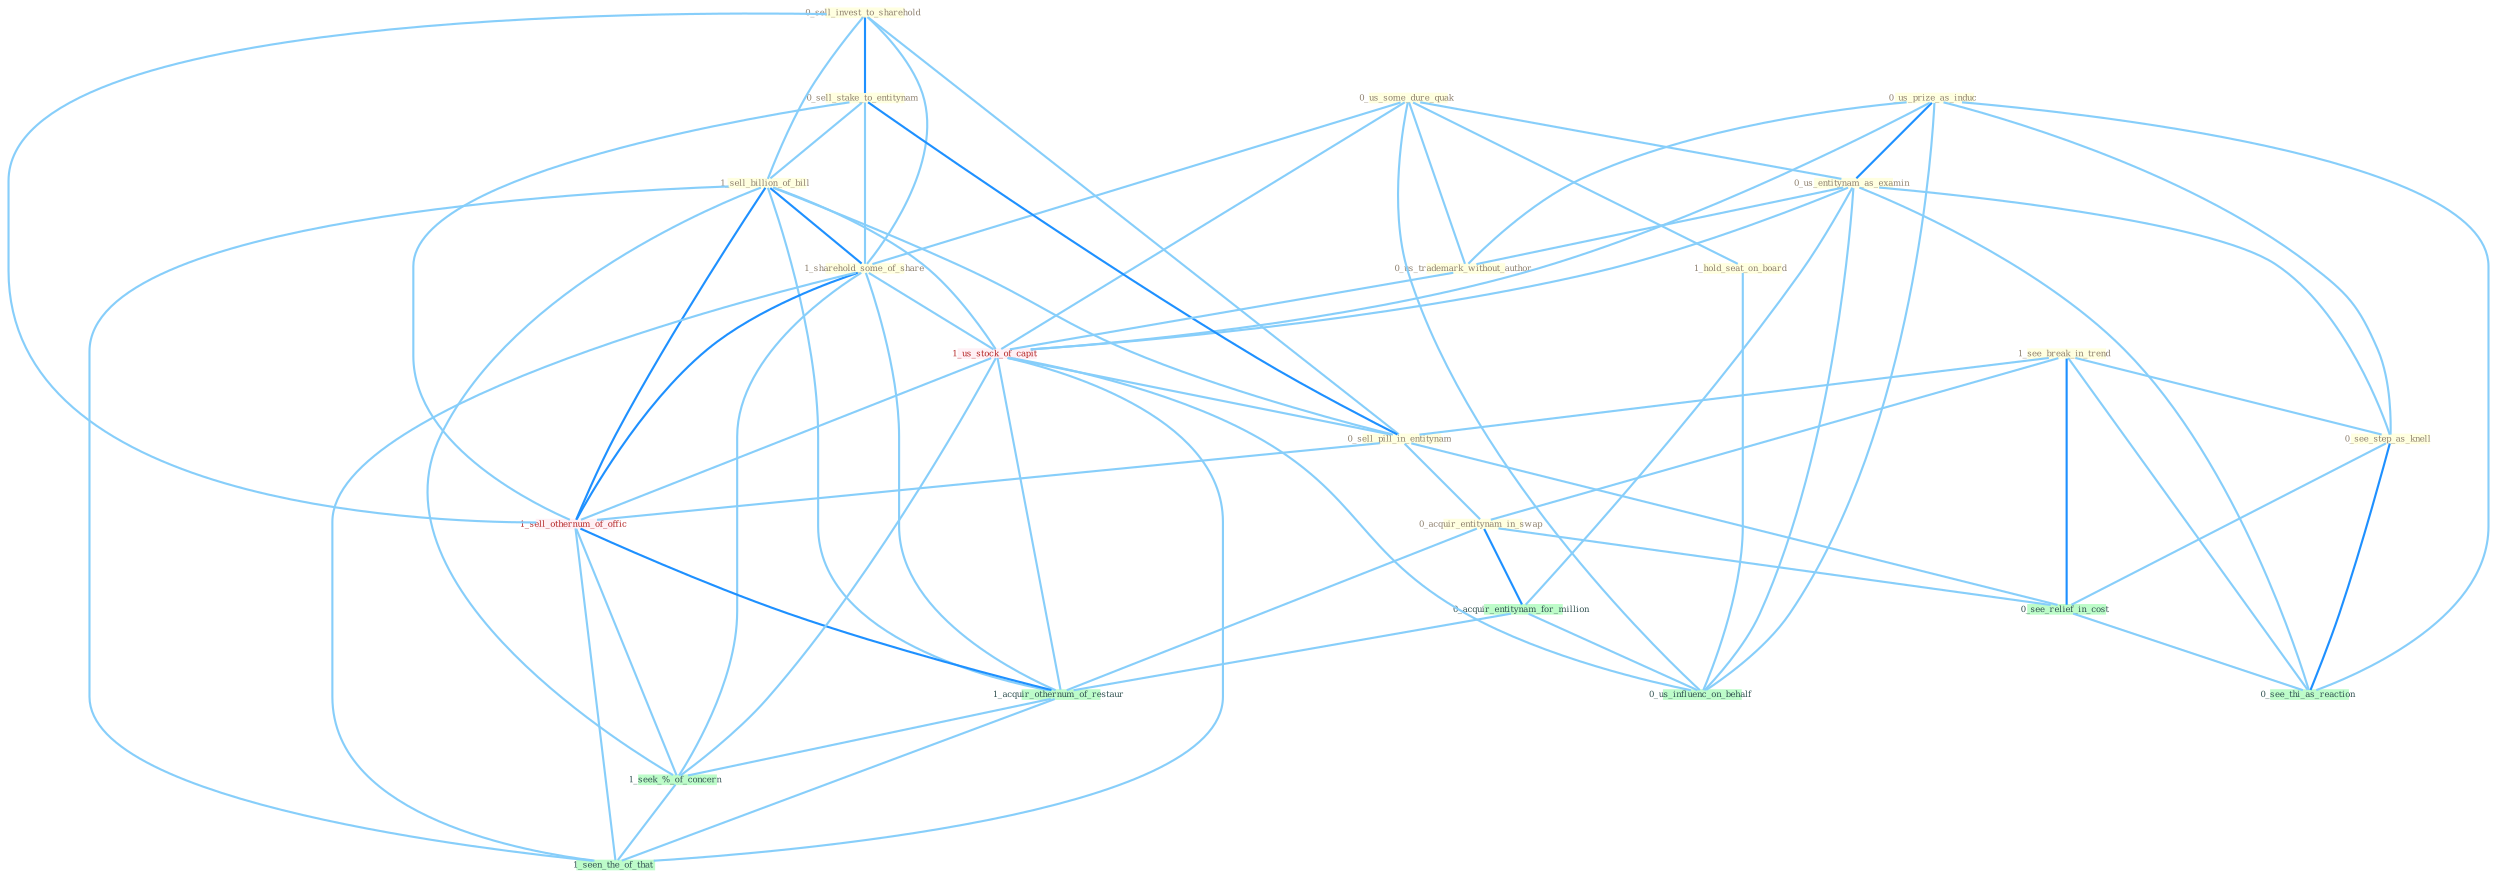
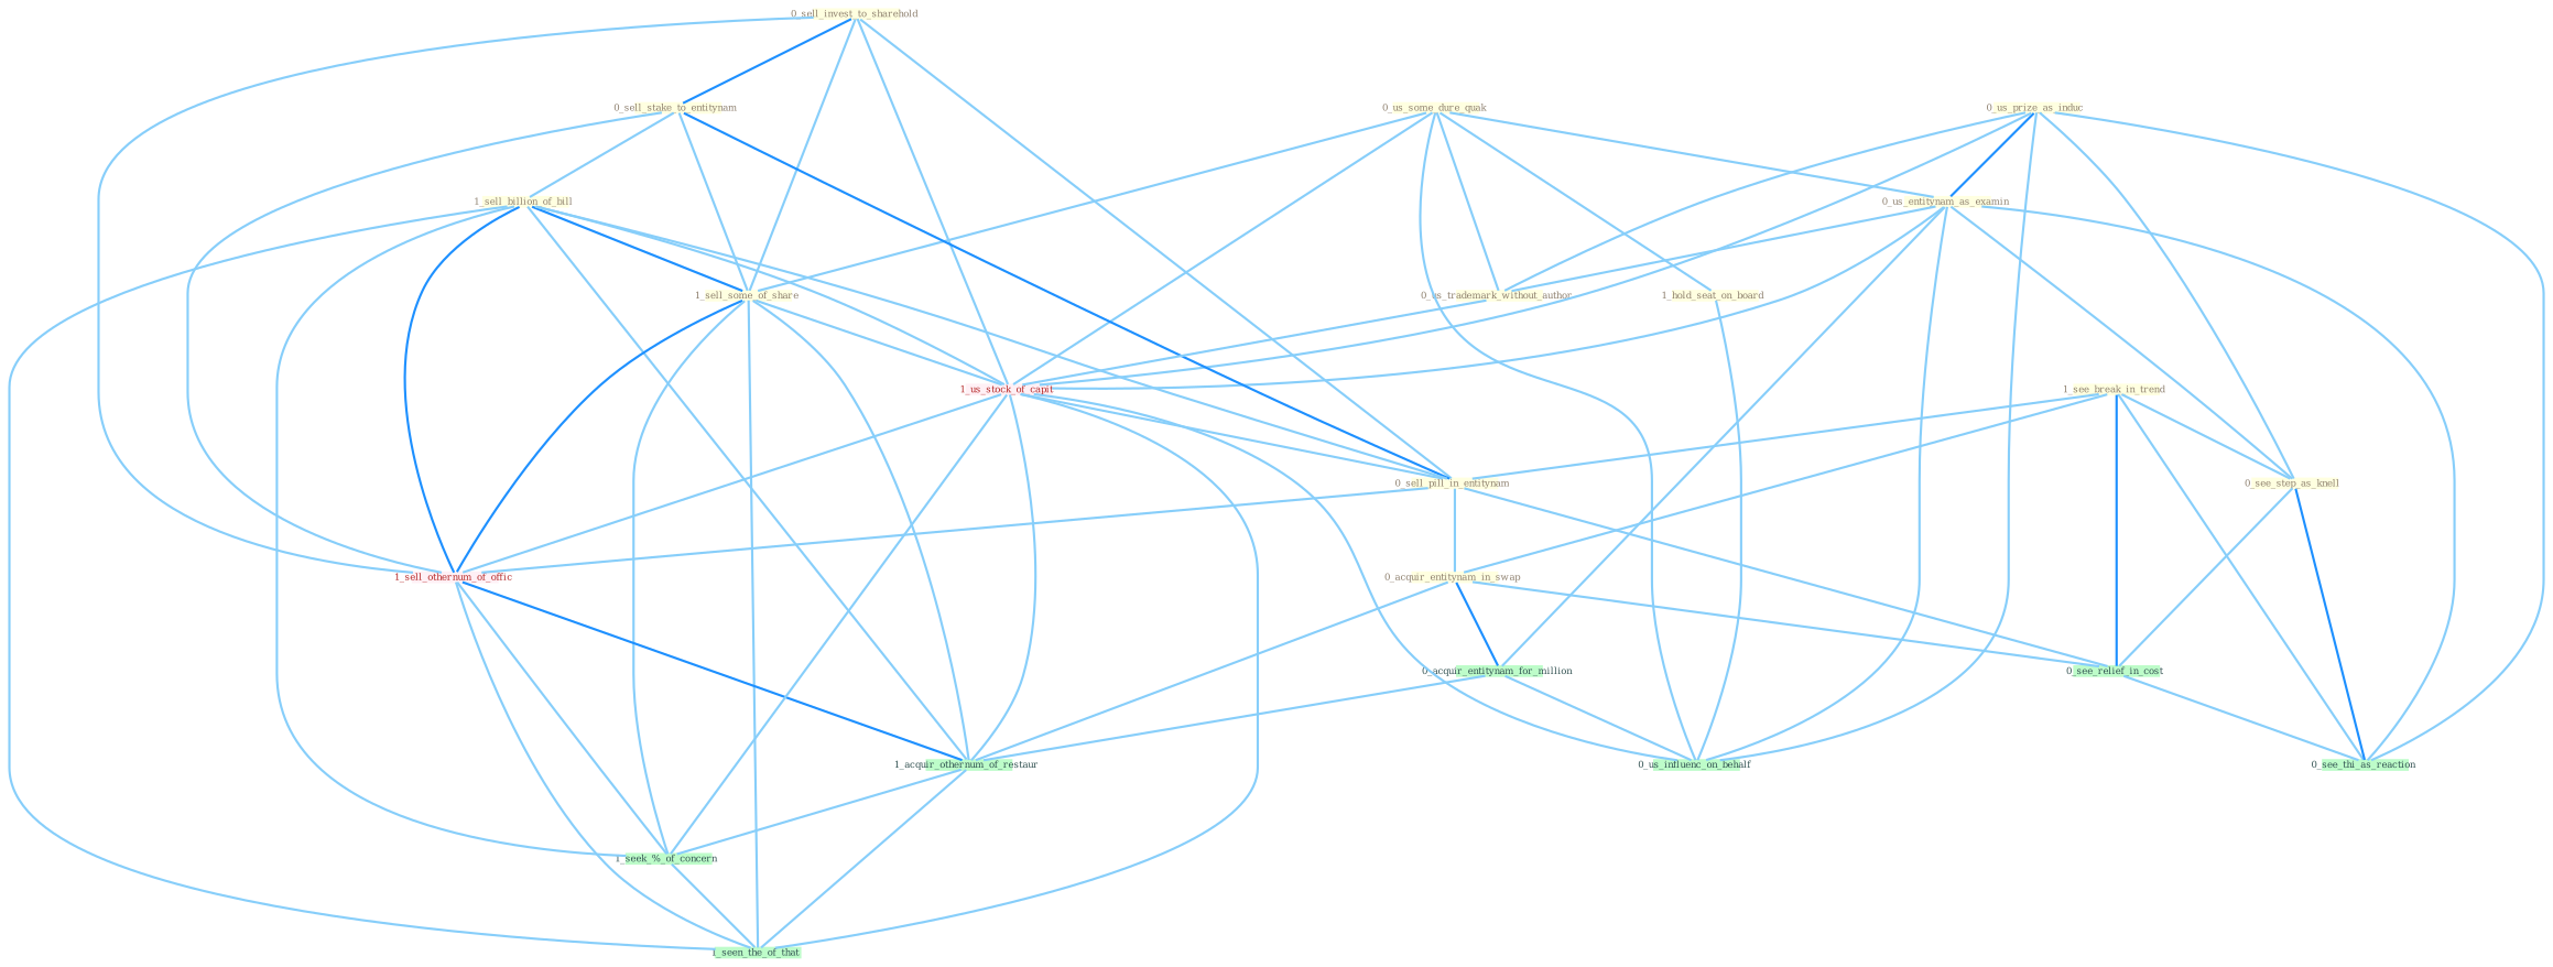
  graph {
    node [color="#ffffe0" fixedsize=true fontcolor="#8b7d6b" fontsize=4 shape=polygon style=filled]
    edge [color="#87cefa" w=1]
    "0_us_some_dure_quak " [height=.06 width=.5]
    "0_sell_invest_to_sharehold " [height=.06 width=.5]
    "0_us_prize_as_induc " [height=.06 width=.5]
    "0_us_entitynam_as_examin " [height=.06 width=.5]
    "0_sell_stake_to_entitynam " [height=.06 width=.5]
    "1_see_break_in_trend " [height=.06 width=.5]
    "1_sell_billion_of_bill " [height=.06 width=.5]
-   "1_sell_some_of_share " [height=.06 width=.5 label="1_sharehold_some_of_share"]
+   "1_sell_some_of_share " [height=.06 width=.5]
    "1_hold_seat_on_board " [height=.06 width=.5]
    "0_us_trademark_without_author " [height=.06 width=.5]
    "0_sell_pill_in_entitynam " [height=.06 width=.5]
    "0_see_step_as_knell " [height=.06 width=.5]
    "0_acquir_entitynam_in_swap " [height=.06 width=.5]
    "1_sell_othernum_of_offic " [color="#fff0f5" fontcolor="#b22222" height=.06 width=.5]
    "1_us_stock_of_capit " [color="#fff0f5" fontcolor="#b22222" height=.06 width=.5]
    "0_us_influenc_on_behalf " [color="#BDFCC9" fontcolor="#2f4f4f" height=.06 width=.5]
    "0_see_thi_as_reaction " [color="#BDFCC9" fontcolor="#2f4f4f" height=.06 width=.5]
    "0_acquir_entitynam_for_million " [color="#BDFCC9" fontcolor="#2f4f4f" height=.06 width=.5]
    "0_see_relief_in_cost " [color="#BDFCC9" fontcolor="#2f4f4f" height=.06 width=.5]
    "1_acquir_othernum_of_restaur " [color="#BDFCC9" fontcolor="#2f4f4f" height=.06 width=.5]
    "1_seek_%_of_concern " [color="#BDFCC9" fontcolor="#2f4f4f" height=.06 width=.5]
    "1_seen_the_of_that " [color="#BDFCC9" fontcolor="#2f4f4f" height=.06 width=.5]
    subgraph sub_1 {
      "0_us_some_dure_quak "
      "0_sell_invest_to_sharehold "
      "0_us_prize_as_induc "
      "0_us_entitynam_as_examin "
      "0_sell_stake_to_entitynam "
      "1_see_break_in_trend "
      "1_sell_billion_of_bill "
      "1_sell_some_of_share "
      "1_hold_seat_on_board "
      "0_us_trademark_without_author "
      "0_sell_pill_in_entitynam "
      "0_see_step_as_knell "
      "0_acquir_entitynam_in_swap "
    }
    subgraph sub_2 {
      "1_sell_othernum_of_offic "
      "1_us_stock_of_capit "
    }
    "0_us_some_dure_quak " -- "0_us_entitynam_as_examin "
    "0_us_some_dure_quak " -- "1_sell_some_of_share "
    "0_us_some_dure_quak " -- "1_hold_seat_on_board "
    "0_us_some_dure_quak " -- "0_us_trademark_without_author "
    "0_us_some_dure_quak " -- "1_us_stock_of_capit "
    "0_us_some_dure_quak " -- "0_us_influenc_on_behalf "
    "0_sell_invest_to_sharehold " -- "0_sell_stake_to_entitynam " [color="#1e90ff" w=2]
-   "0_sell_invest_to_sharehold " -- "1_sell_billion_of_bill "
+   "0_sell_invest_to_sharehold " -- "1_us_stock_of_capit "
    "0_sell_invest_to_sharehold " -- "1_sell_some_of_share "
    "0_sell_invest_to_sharehold " -- "0_sell_pill_in_entitynam "
    "0_sell_invest_to_sharehold " -- "1_sell_othernum_of_offic "
    "0_us_prize_as_induc " -- "0_us_entitynam_as_examin " [color="#1e90ff" w=2]
    "0_us_prize_as_induc " -- "0_us_trademark_without_author "
    "0_us_prize_as_induc " -- "0_see_step_as_knell "
    "0_us_prize_as_induc " -- "1_us_stock_of_capit "
    "0_us_prize_as_induc " -- "0_us_influenc_on_behalf "
    "0_us_prize_as_induc " -- "0_see_thi_as_reaction "
    "0_us_entitynam_as_examin " -- "0_us_trademark_without_author "
    "0_us_entitynam_as_examin " -- "0_see_step_as_knell "
    "0_us_entitynam_as_examin " -- "1_us_stock_of_capit "
    "0_us_entitynam_as_examin " -- "0_us_influenc_on_behalf "
    "0_us_entitynam_as_examin " -- "0_see_thi_as_reaction "
    "0_us_entitynam_as_examin " -- "0_acquir_entitynam_for_million "
    "0_sell_stake_to_entitynam " -- "1_sell_billion_of_bill "
    "0_sell_stake_to_entitynam " -- "1_sell_some_of_share "
    "0_sell_stake_to_entitynam " -- "0_sell_pill_in_entitynam " [color="#1e90ff" w=2]
    "0_sell_stake_to_entitynam " -- "1_sell_othernum_of_offic "
    "1_see_break_in_trend " -- "0_sell_pill_in_entitynam "
    "1_see_break_in_trend " -- "0_see_step_as_knell "
    "1_see_break_in_trend " -- "0_acquir_entitynam_in_swap "
    "1_see_break_in_trend " -- "0_see_thi_as_reaction "
    "1_see_break_in_trend " -- "0_see_relief_in_cost " [color="#1e90ff" w=2]
    "1_sell_billion_of_bill " -- "1_sell_some_of_share " [color="#1e90ff" w=2]
    "1_sell_billion_of_bill " -- "0_sell_pill_in_entitynam "
    "1_sell_billion_of_bill " -- "1_sell_othernum_of_offic " [color="#1e90ff" w=2]
    "1_sell_billion_of_bill " -- "1_us_stock_of_capit "
    "1_sell_billion_of_bill " -- "1_acquir_othernum_of_restaur "
    "1_sell_billion_of_bill " -- "1_seek_%_of_concern "
    "1_sell_billion_of_bill " -- "1_seen_the_of_that "
    "1_sell_some_of_share " -- "1_sell_othernum_of_offic " [color="#1e90ff" w=2]
    "1_sell_some_of_share " -- "1_us_stock_of_capit "
    "1_sell_some_of_share " -- "1_acquir_othernum_of_restaur "
    "1_sell_some_of_share " -- "1_seek_%_of_concern "
    "1_sell_some_of_share " -- "1_seen_the_of_that "
    "1_hold_seat_on_board " -- "0_us_influenc_on_behalf "
    "0_us_trademark_without_author " -- "1_us_stock_of_capit "
    "0_sell_pill_in_entitynam " -- "0_acquir_entitynam_in_swap "
    "0_sell_pill_in_entitynam " -- "1_sell_othernum_of_offic "
    "0_sell_pill_in_entitynam " -- "0_see_relief_in_cost "
    "0_see_step_as_knell " -- "0_see_thi_as_reaction " [color="#1e90ff" w=2]
    "0_see_step_as_knell " -- "0_see_relief_in_cost "
    "0_acquir_entitynam_in_swap " -- "0_acquir_entitynam_for_million " [color="#1e90ff" w=2]
    "0_acquir_entitynam_in_swap " -- "0_see_relief_in_cost "
    "0_acquir_entitynam_in_swap " -- "1_acquir_othernum_of_restaur "
    "1_sell_othernum_of_offic " -- "1_us_stock_of_capit "
    "1_sell_othernum_of_offic " -- "1_acquir_othernum_of_restaur " [color="#1e90ff" w=2]
    "1_sell_othernum_of_offic " -- "1_seek_%_of_concern "
    "1_sell_othernum_of_offic " -- "1_seen_the_of_that "
    "1_us_stock_of_capit " -- "0_sell_pill_in_entitynam "
    "1_us_stock_of_capit " -- "1_seek_%_of_concern "
    "1_us_stock_of_capit " -- "1_seen_the_of_that "
    "0_us_influenc_on_behalf " -- "1_us_stock_of_capit "
    "0_acquir_entitynam_for_million " -- "0_us_influenc_on_behalf "
    "0_acquir_entitynam_for_million " -- "1_acquir_othernum_of_restaur "
    "0_see_relief_in_cost " -- "0_see_thi_as_reaction "
    "1_acquir_othernum_of_restaur " -- "1_us_stock_of_capit "
    "1_acquir_othernum_of_restaur " -- "1_seek_%_of_concern "
    "1_acquir_othernum_of_restaur " -- "1_seen_the_of_that "
    "1_seek_%_of_concern " -- "1_seen_the_of_that "
  }
